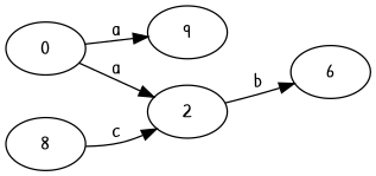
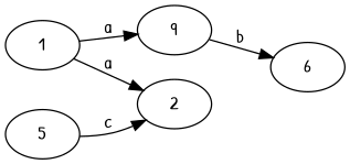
  strict digraph {
    fontname="Patrick Hand"
    rankdir=LR
    node [fontname="Patrick Hand"]
    edge [fontname="Patrick Hand"]
    2
    6
-   8
-   0
+   8 [label=5]
+   0 [label=1]
    n5 [label=9]
-   2 -> 6 [label=b]
+   n5 -> 6 [label=b]
    8 -> 2 [label=c]
    0 -> 2 [label=a]
    0 -> n5 [label=a]
  }
